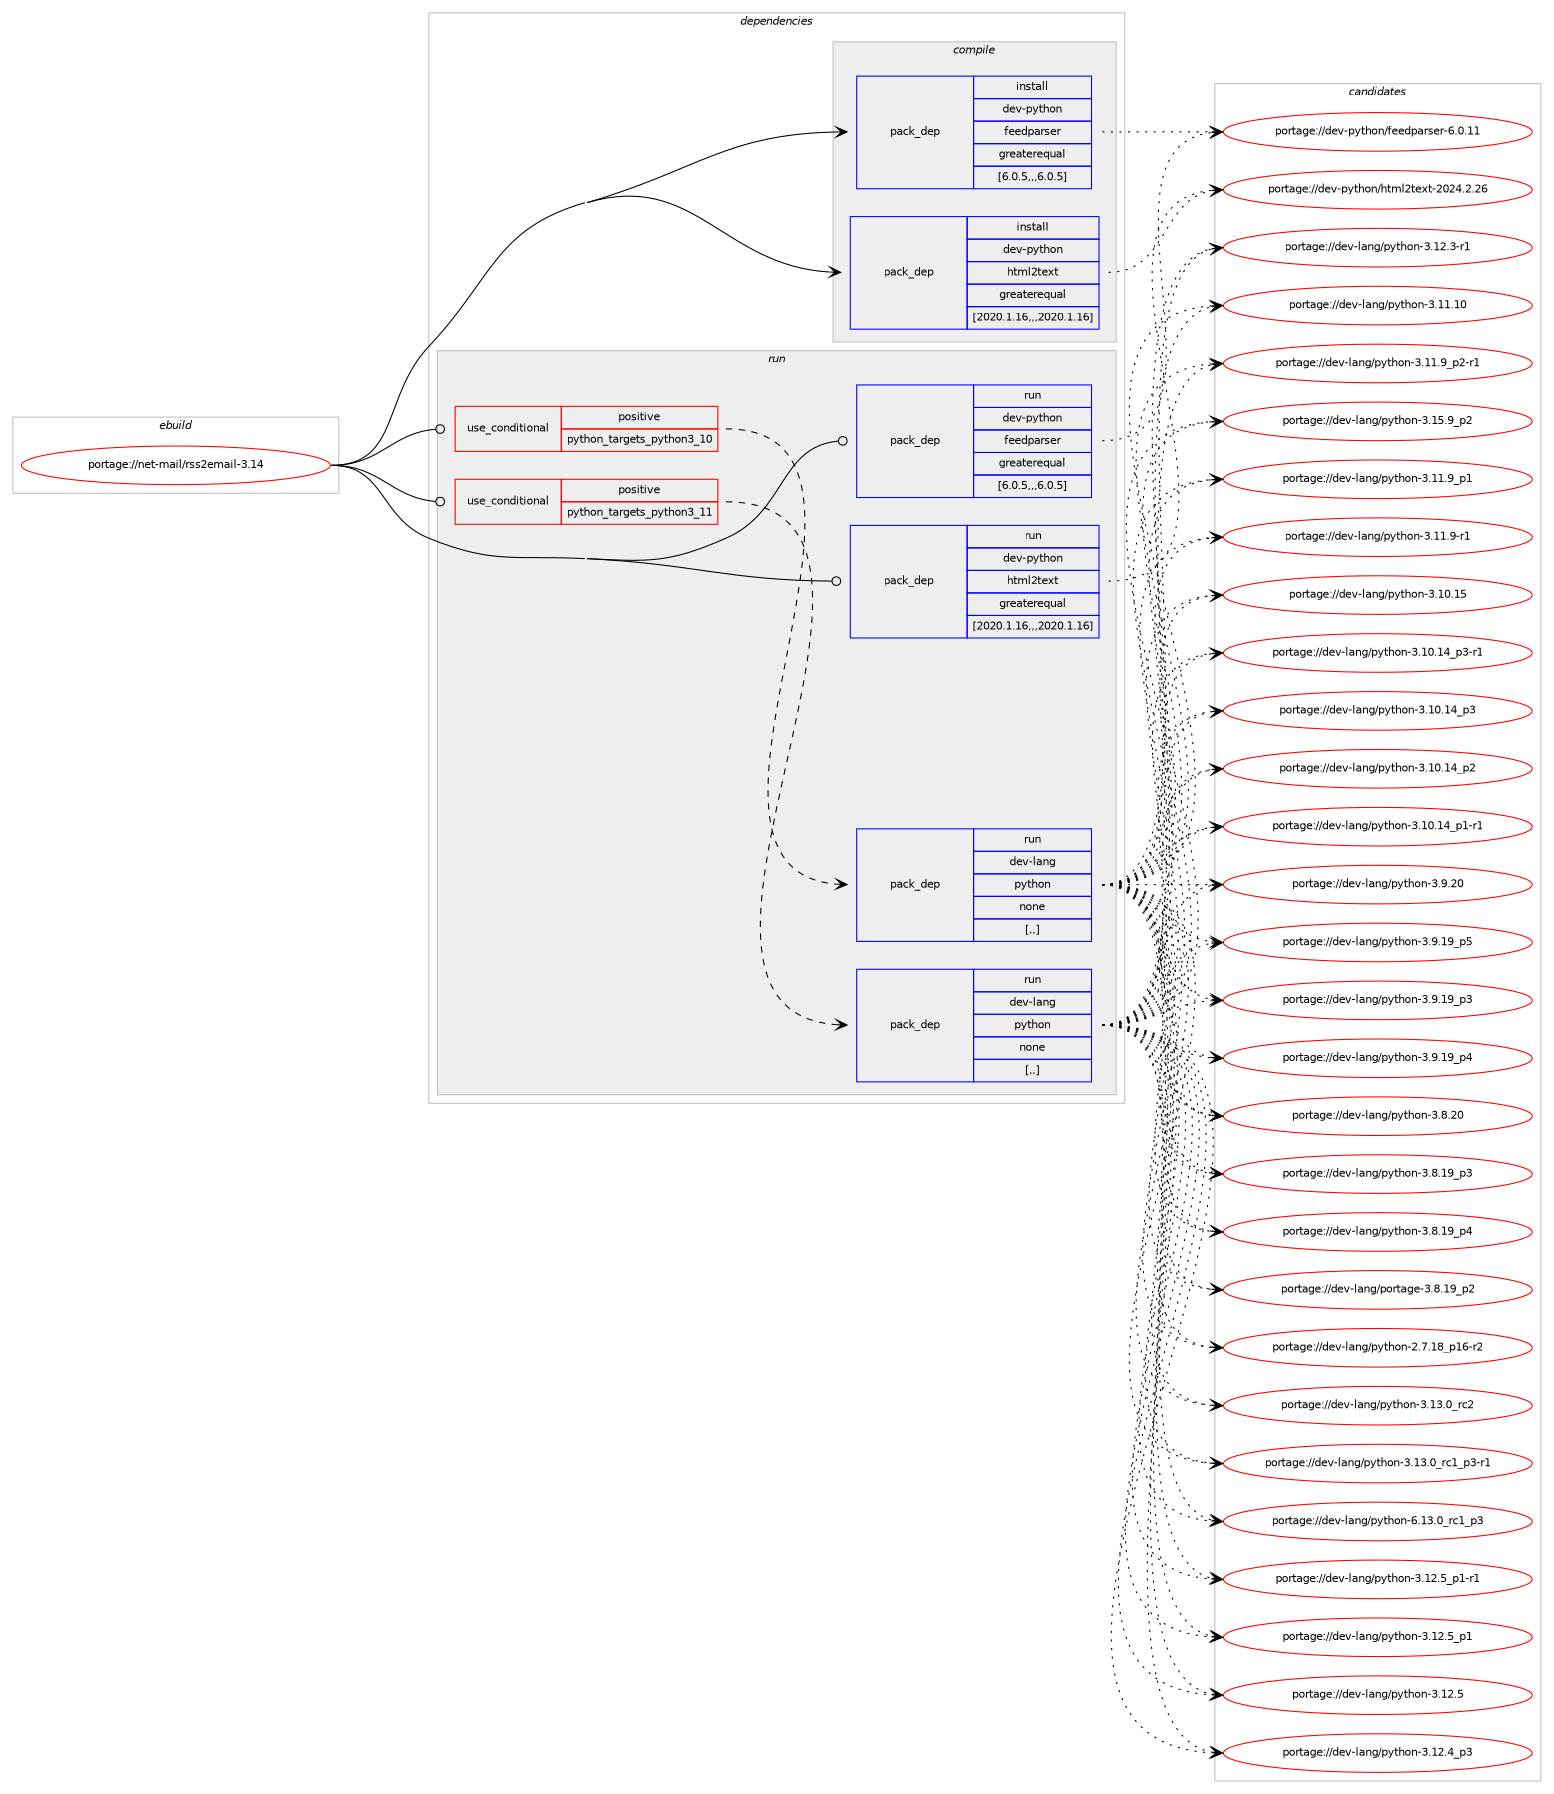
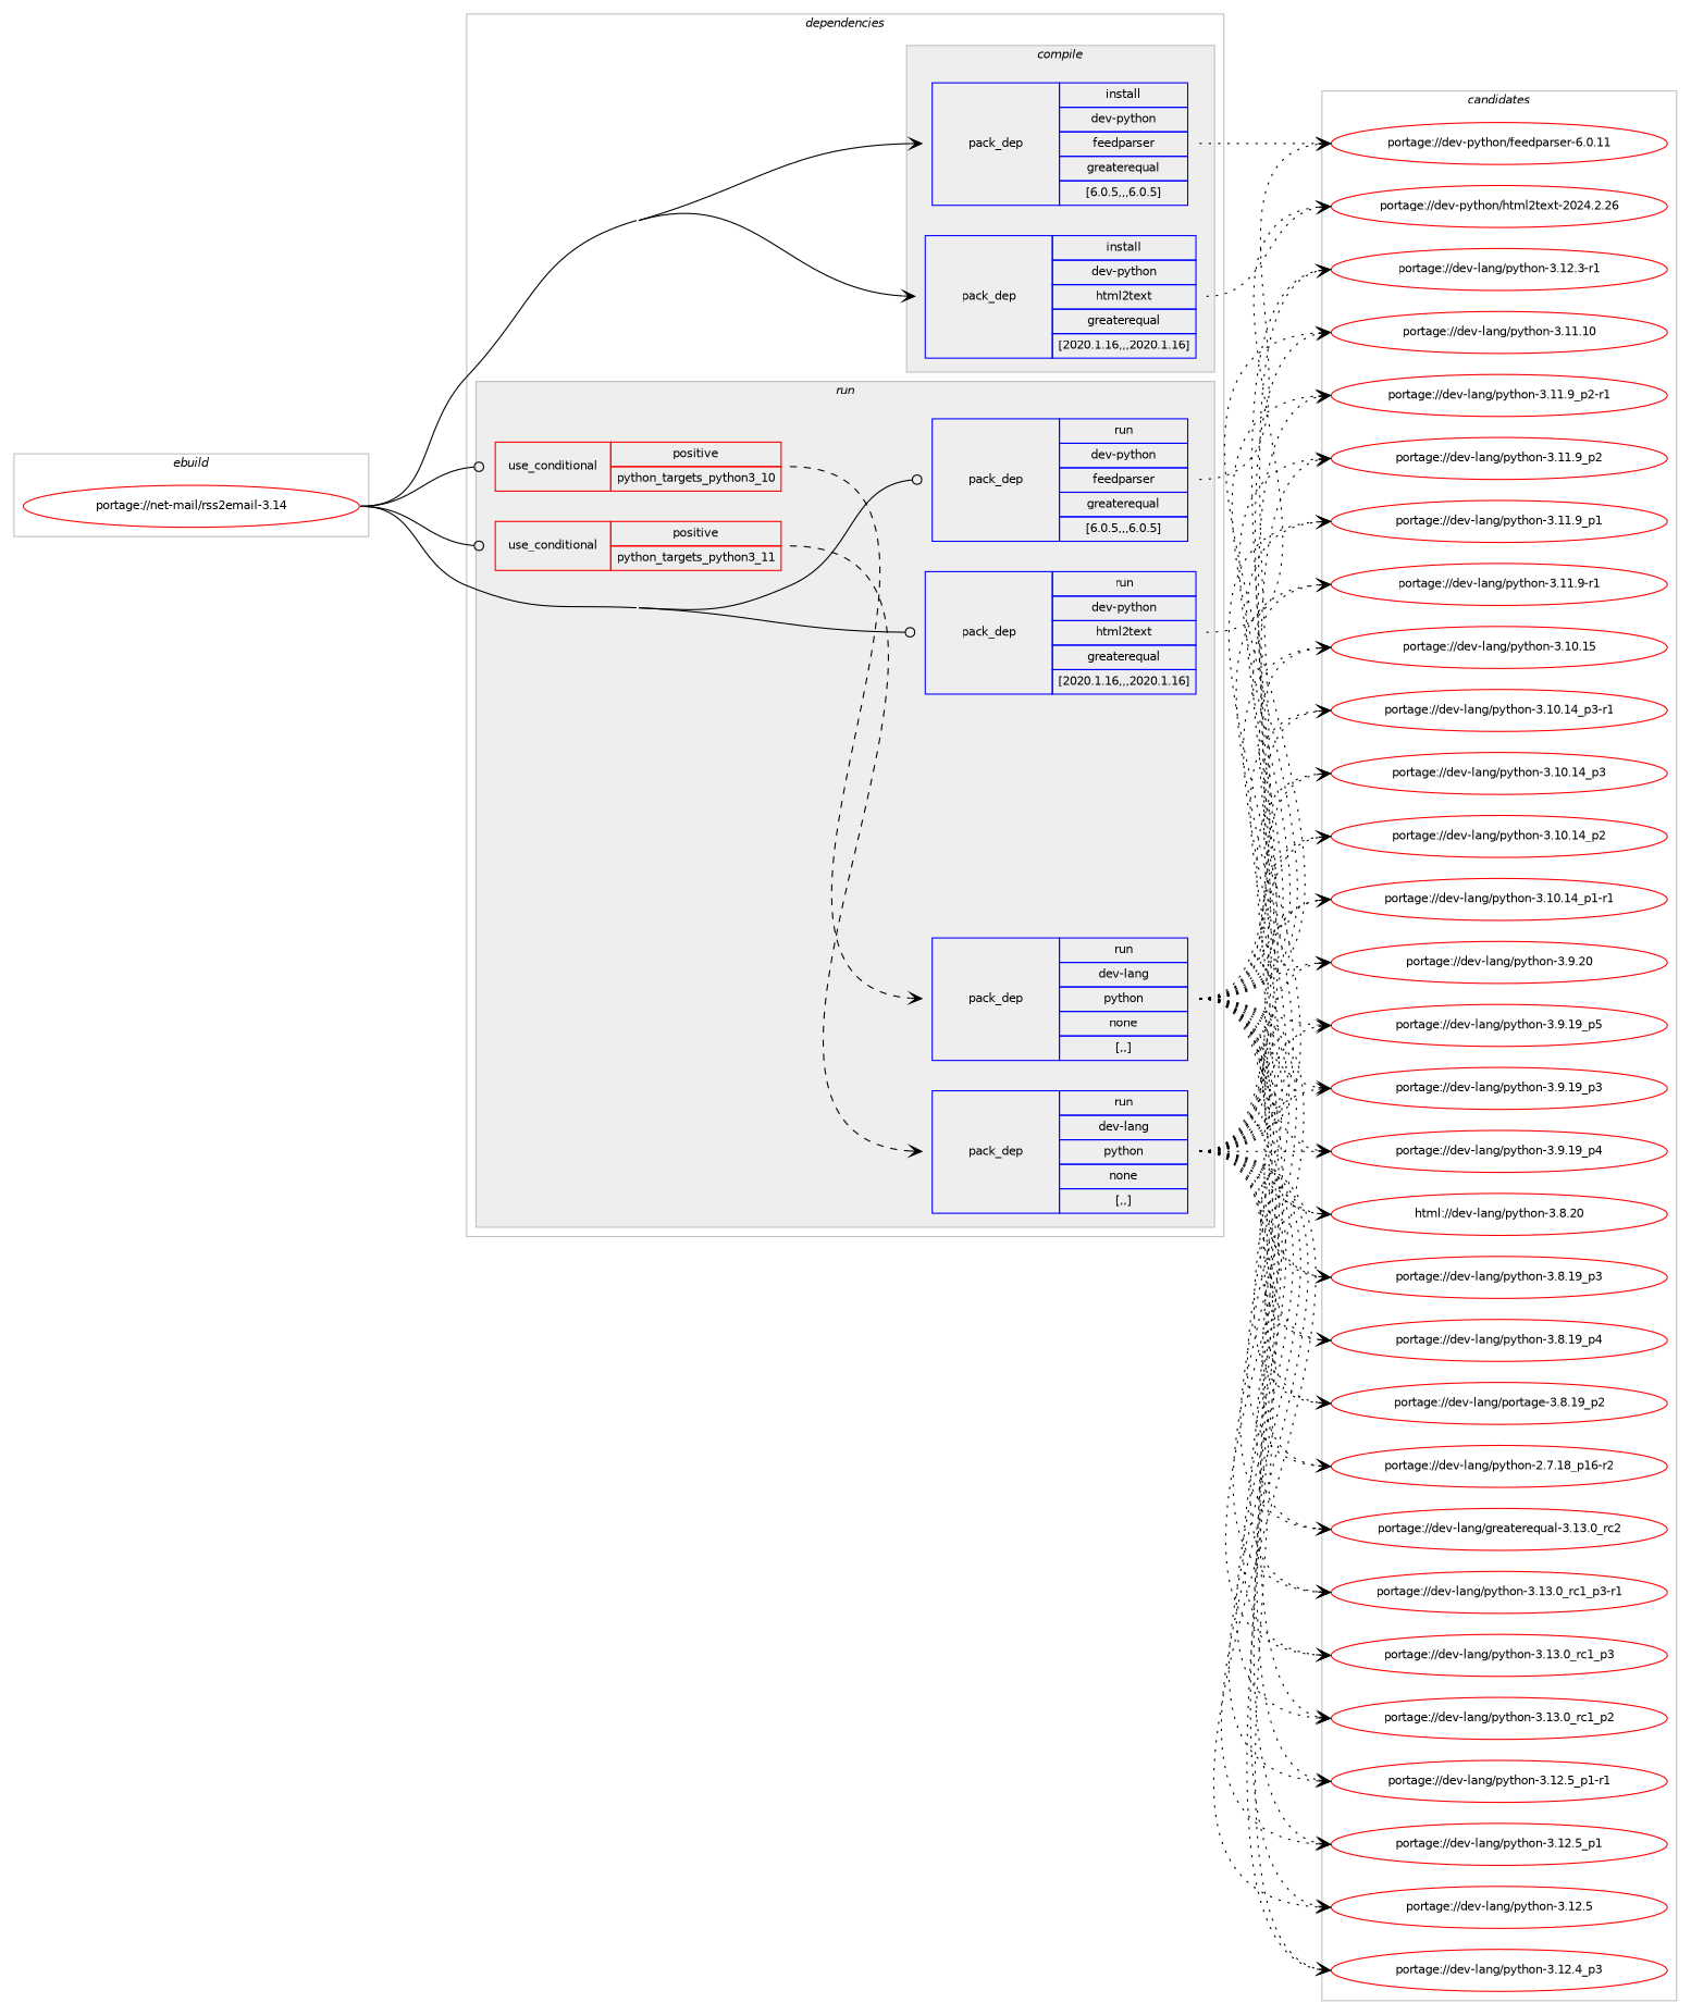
  digraph {
    compound=true
    concentrate=true
    fontname=Helvetica
    fontsize=10
    newrank=true
    rankdir=LR
    ranksep=1.5
    node [color=red fontname=Helvetica fontsize=10]
    edge [arrowhead=vee headport=w style=dotted tailport=e weight=100]
    n1 [label="portage://net-mail/rss2email-3.14" width=4]
    n2 [color=blue label=<<TABLE BORDER="0" CELLBORDER="1" CELLSPACING="0" CELLPADDING="4" WIDTH="220"><TR><TD ROWSPAN="6" CELLPADDING="30">pack_dep</TD></TR><TR><TD WIDTH="110">install</TD></TR><TR><TD>dev-python</TD></TR><TR><TD>feedparser</TD></TR><TR><TD>greaterequal</TD></TR><TR><TD>[6.0.5,,,6.0.5]</TD></TR></TABLE>> shape=none]
    n3 [color=blue label=<<TABLE BORDER="0" CELLBORDER="1" CELLSPACING="0" CELLPADDING="4" WIDTH="220"><TR><TD ROWSPAN="6" CELLPADDING="30">pack_dep</TD></TR><TR><TD WIDTH="110">install</TD></TR><TR><TD>dev-python</TD></TR><TR><TD>html2text</TD></TR><TR><TD>greaterequal</TD></TR><TR><TD>[2020.1.16,,,2020.1.16]</TD></TR></TABLE>> shape=none]
    n4 [color=blue label=<<TABLE BORDER="0" CELLBORDER="1" CELLSPACING="0" CELLPADDING="4" WIDTH="220"><TR><TD ROWSPAN="6" CELLPADDING="30">pack_dep</TD></TR><TR><TD WIDTH="110">run</TD></TR><TR><TD>dev-lang</TD></TR><TR><TD>python</TD></TR><TR><TD>none</TD></TR><TR><TD>[,,]</TD></TR></TABLE>> shape=none]
    n5 [label=<<TABLE BORDER="0" CELLBORDER="1" CELLSPACING="0" CELLPADDING="4"><TR><TD ROWSPAN="3" CELLPADDING="10">use_conditional</TD></TR><TR><TD>positive</TD></TR><TR><TD>python_targets_python3_10</TD></TR></TABLE>> shape=none]
    n6 [color=blue label=<<TABLE BORDER="0" CELLBORDER="1" CELLSPACING="0" CELLPADDING="4" WIDTH="220"><TR><TD ROWSPAN="6" CELLPADDING="30">pack_dep</TD></TR><TR><TD WIDTH="110">run</TD></TR><TR><TD>dev-lang</TD></TR><TR><TD>python</TD></TR><TR><TD>none</TD></TR><TR><TD>[,,]</TD></TR></TABLE>> shape=none]
    n7 [label=<<TABLE BORDER="0" CELLBORDER="1" CELLSPACING="0" CELLPADDING="4"><TR><TD ROWSPAN="3" CELLPADDING="10">use_conditional</TD></TR><TR><TD>positive</TD></TR><TR><TD>python_targets_python3_11</TD></TR></TABLE>> shape=none]
    n8 [color=blue label=<<TABLE BORDER="0" CELLBORDER="1" CELLSPACING="0" CELLPADDING="4" WIDTH="220"><TR><TD ROWSPAN="6" CELLPADDING="30">pack_dep</TD></TR><TR><TD WIDTH="110">run</TD></TR><TR><TD>dev-python</TD></TR><TR><TD>feedparser</TD></TR><TR><TD>greaterequal</TD></TR><TR><TD>[6.0.5,,,6.0.5]</TD></TR></TABLE>> shape=none]
    n9 [color=blue label=<<TABLE BORDER="0" CELLBORDER="1" CELLSPACING="0" CELLPADDING="4" WIDTH="220"><TR><TD ROWSPAN="6" CELLPADDING="30">pack_dep</TD></TR><TR><TD WIDTH="110">run</TD></TR><TR><TD>dev-python</TD></TR><TR><TD>html2text</TD></TR><TR><TD>greaterequal</TD></TR><TR><TD>[2020.1.16,,,2020.1.16]</TD></TR></TABLE>> shape=none]
    n10 [label="portage://dev-python/feedparser-6.0.11" width=4]
    n11 [label="portage://dev-python/html2text-2024.2.26" width=4]
-   n12 [label="portage://dev-lang/python-3.13.0_rc2" width=4]
+   n12 [label="portage://dev-lang/greaterequal-3.13.0_rc2" width=4]
    n13 [label="portage://dev-lang/python-3.13.0_rc1_p3-r1" width=4]
-   n14 [label="portage://dev-lang/python-6.13.0_rc1_p3" width=4]
+   n14 [label="portage://dev-lang/python-3.13.0_rc1_p3" width=4]
+   n15 [label="portage://dev-lang/python-3.13.0_rc1_p2" width=4]
    n16 [label="portage://dev-lang/python-3.12.5_p1-r1" width=4]
    n17 [label="portage://dev-lang/python-3.12.5_p1" width=4]
    n18 [label="portage://dev-lang/python-3.12.5" width=4]
    n19 [label="portage://dev-lang/python-3.12.4_p3" width=4]
    n20 [label="portage://dev-lang/python-3.12.3-r1" width=4]
    n21 [label="portage://dev-lang/python-3.11.10" width=4]
    n22 [label="portage://dev-lang/python-3.11.9_p2-r1" width=4]
-   n23 [label="portage://dev-lang/python-3.15.9_p2" width=4]
+   n23 [label="portage://dev-lang/python-3.11.9_p2" width=4]
    n24 [label="portage://dev-lang/python-3.11.9_p1" width=4]
    n25 [label="portage://dev-lang/python-3.11.9-r1" width=4]
    n26 [label="portage://dev-lang/python-3.10.15" width=4]
    n27 [label="portage://dev-lang/python-3.10.14_p3-r1" width=4]
    n28 [label="portage://dev-lang/python-3.10.14_p3" width=4]
    n29 [label="portage://dev-lang/python-3.10.14_p2" width=4]
    n30 [label="portage://dev-lang/python-3.10.14_p1-r1" width=4]
    n31 [label="portage://dev-lang/python-3.9.20" width=4]
    n32 [label="portage://dev-lang/python-3.9.19_p5" width=4]
    n33 [label="portage://dev-lang/python-3.9.19_p4" width=4]
    n34 [label="portage://dev-lang/python-3.9.19_p3" width=4]
-   n35 [label="portage://dev-lang/python-3.8.20" width=4]
+   n35 [label="html://dev-lang/python-3.8.20" width=4]
    n36 [label="portage://dev-lang/python-3.8.19_p4" width=4]
    n37 [label="portage://dev-lang/python-3.8.19_p3" width=4]
    n38 [label="portage://dev-lang/portage-3.8.19_p2" width=4]
    n39 [label="portage://dev-lang/python-2.7.18_p16-r2" width=4]
    subgraph cluster_1 {
      color=gray
      label=<<i>ebuild</i>>
      n1
    }
    subgraph cluster_2 {
      color=gray
      label=<<i>dependencies</i>>
      subgraph cluster_3 {
        color=gray
        fillcolor="#eeeeee"
        label=<<i>compile</i>>
        style=filled
        subgraph sub_4 {
          color=gray
          fillcolor="#eeeeee"
          label=<<i>compile</i>>
          style=filled
          n2
        }
        subgraph sub_5 {
          color=gray
          fillcolor="#eeeeee"
          label=<<i>compile</i>>
          style=filled
          n3
        }
      }
      subgraph cluster_6 {
        color=gray
        fillcolor="#eeeeee"
        label=<<i>compile and run</i>>
        style=filled
      }
      subgraph cluster_7 {
        color=gray
        fillcolor="#eeeeee"
        label=<<i>run</i>>
        style=filled
        subgraph sub_8 {
          color=gray
          fillcolor="#eeeeee"
          label=<<i>run</i>>
          style=filled
          n5
          subgraph sub_9 {
            color=gray
            fillcolor="#eeeeee"
            label=<<i>run</i>>
            style=filled
            n4
          }
        }
        subgraph sub_10 {
          color=gray
          fillcolor="#eeeeee"
          label=<<i>run</i>>
          style=filled
          n7
          subgraph sub_11 {
            color=gray
            fillcolor="#eeeeee"
            label=<<i>run</i>>
            style=filled
            n6
          }
        }
        subgraph sub_12 {
          color=gray
          fillcolor="#eeeeee"
          label=<<i>run</i>>
          style=filled
          n8
        }
        subgraph sub_13 {
          color=gray
          fillcolor="#eeeeee"
          label=<<i>run</i>>
          style=filled
          n9
        }
      }
    }
    subgraph cluster_14 {
      color=gray
      label=<<i>candidates</i>>
      rank=same
      subgraph sub_15 {
        color=black
        label=<<i>candidates</i>>
        nodesep=1
        rank=same
        n10
      }
      subgraph sub_16 {
        color=black
        label=<<i>candidates</i>>
        nodesep=1
        rank=same
        n11
      }
      subgraph sub_17 {
        color=black
        label=<<i>candidates</i>>
        nodesep=1
        rank=same
        n12
        n13
        n14
+       n15
        n16
        n17
        n18
        n19
        n20
        n21
        n22
        n23
        n24
        n25
        n26
        n27
        n28
        n29
        n30
        n31
        n32
        n33
        n34
        n35
        n36
        n37
        n38
        n39
      }
      subgraph sub_18 {
        color=black
        label=<<i>candidates</i>>
        nodesep=1
        rank=same
        n12
        n13
        n14
+       n15
        n16
        n17
        n18
        n19
        n20
        n21
        n22
        n23
        n24
        n25
        n26
        n27
        n28
        n29
        n30
        n31
        n32
        n33
        n34
        n35
        n36
        n37
        n38
        n39
      }
      subgraph sub_19 {
        color=black
        label=<<i>candidates</i>>
        nodesep=1
        rank=same
        n11
      }
      subgraph sub_20 {
        color=black
        label=<<i>candidates</i>>
        nodesep=1
        rank=same
        n10
      }
    }
    n1 -> n2 [style=solid weight=20]
    n1 -> n3 [style=solid weight=20]
    n1 -> n5 [arrowhead=odot style=solid weight=20]
    n1 -> n7 [arrowhead=odot style=solid weight=20]
    n1 -> n8 [arrowhead=odot style=solid weight=20]
    n1 -> n9 [arrowhead=odot style=solid weight=20]
    n2 -> n10
    n3 -> n11
    n4 -> n12
    n4 -> n13
    n4 -> n14
+   n4 -> n15
    n4 -> n16
    n4 -> n17
    n4 -> n18
    n4 -> n19
    n4 -> n20
    n4 -> n21
    n4 -> n22
    n4 -> n23
    n4 -> n24
    n4 -> n25
    n4 -> n26
    n4 -> n27
    n4 -> n28
    n4 -> n29
    n4 -> n30
    n4 -> n31
    n4 -> n32
    n4 -> n33
    n4 -> n34
    n4 -> n35
    n4 -> n36
    n4 -> n37
    n4 -> n38
    n4 -> n39
    n5 -> n4 [style=dashed weight=20]
    n6 -> n12
    n6 -> n13
    n6 -> n14
+   n6 -> n15
    n6 -> n16
    n6 -> n17
    n6 -> n18
    n6 -> n19
    n6 -> n20
    n6 -> n21
    n6 -> n22
    n6 -> n23
    n6 -> n24
    n6 -> n25
    n6 -> n26
    n6 -> n27
    n6 -> n28
    n6 -> n29
    n6 -> n30
    n6 -> n31
    n6 -> n32
    n6 -> n33
    n6 -> n34
    n6 -> n35
    n6 -> n36
    n6 -> n37
    n6 -> n38
    n6 -> n39
    n7 -> n6 [style=dashed weight=20]
    n8 -> n10
    n9 -> n11
  }
